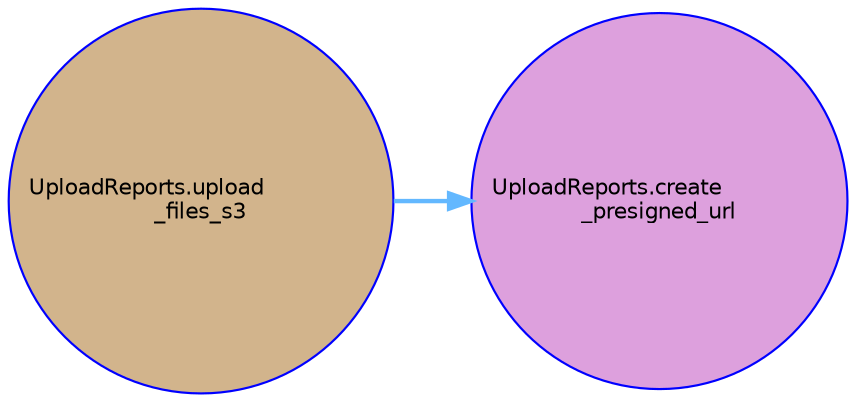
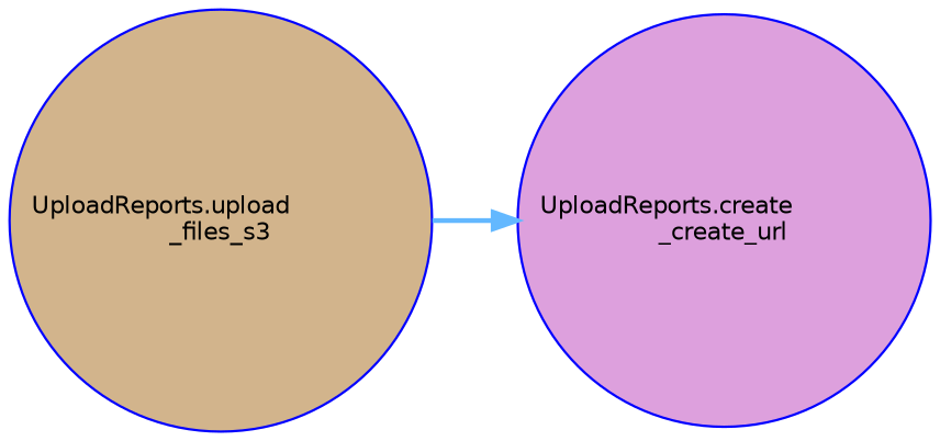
  digraph {
    rankdir=LR
    node [color=blue fontname=Helvetica fontsize=10 shape=circle style=filled]
    n1 [fillcolor=tan fontcolor=black height=0.2 label="UploadReports.upload\l_files_s3" width=0.4]
-   n2 [fillcolor=plum height=0.2 label="UploadReports.create\l_presigned_url" width=0.4]
+   n2 [fillcolor=plum height=0.2 label="UploadReports.create\l_create_url" width=0.4]
    n1 -> n2 [color=steelblue1 fontname=Helvetica fontsize=10 labelfontname=Helvetica labelfontsize=10 style=bold]
  }
